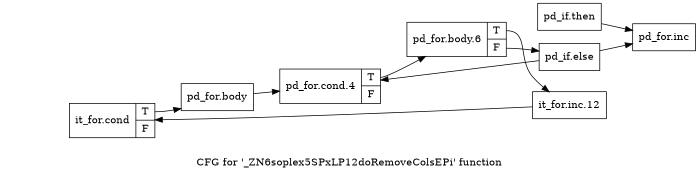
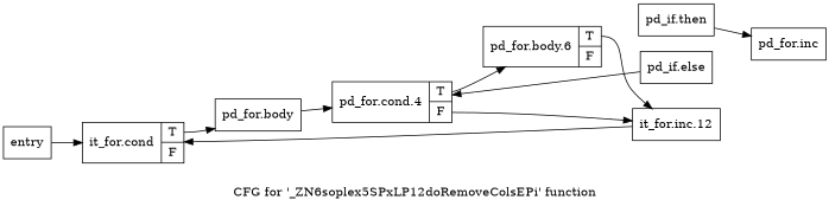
  digraph {
    label="CFG for '_ZN6soplex5SPxLP12doRemoveColsEPi' function"
    rankdir=LR
    node [shape=record]
+   n1 [label="{entry}"]
    n2 [label="{it_for.cond|{<s0>T|<s1>F}}"]
    n3 [label="{pd_for.body}"]
    n4 [label="{pd_for.cond.4|{<s0>T|<s1>F}}"]
    n5 [label="{pd_for.body.6|{<s0>T|<s1>F}}"]
    n6 [label="{it_for.inc.12}"]
    n7 [label="{pd_if.else}"]
    n8 [label="{pd_if.then}"]
    n9 [label="{pd_for.inc}"]
+   n1 -> n2
    n2 -> n3 [tailport=s0]
    n3 -> n4
    n4 -> n5 [tailport=s0]
+   n4 -> n6 [tailport=s1]
    n5 -> n6 [tailport=s0]
-   n5 -> n7 [tailport=s1]
    n6 -> n2
    n7 -> n4
-   n7 -> n9
    n8 -> n9
  }
